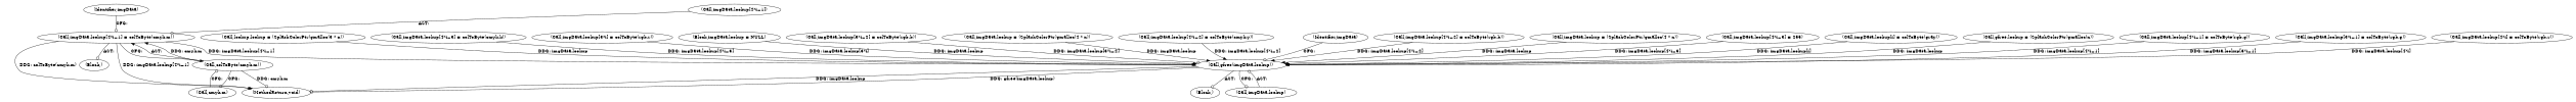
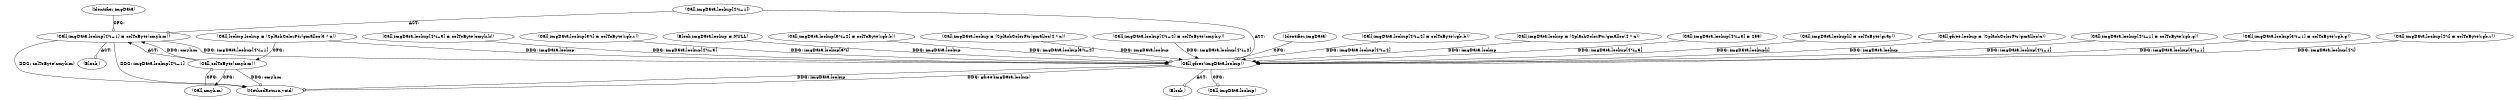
  digraph {
    edge [arrowhead=odot]
    n1 [label="(Call,imgData.lookup[4*i+1] = colToByte(cmyk.m))"]
    n2 [label="(Call,colToByte(cmyk.m))"]
    n3 [label="(Call,gfree(imgData.lookup))"]
    n4 [label="(MethodReturn,void)"]
    n5 [label="(Block,)"]
    n6 [label="(Call,cmyk.m)"]
    n7 [label="(Block,)"]
    n8 [label="(Call,imgData.lookup)"]
    n9 [label="(Call,imgData.lookup[4*i+3] = colToByte(cmyk.k))"]
    n10 [label="(Identifier,imgData)"]
    n11 [label="(Call,imgData.lookup[3*i] = colToByte(rgb.r))"]
    n12 [label="(Block,imgData.lookup = NULL)"]
    n13 [label="(Call,imgData.lookup[3*i+2] = colToByte(rgb.b))"]
    n14 [label="(Call,imgData.lookup = (SplashColorPtr)gmalloc(4 * n))"]
    n15 [label="(Call,imgData.lookup[4*i+2] = colToByte(cmyk.y))"]
    n16 [label="(Call,lookup.lookup = (SplashColorPtr)gmalloc(3 * n))"]
    n17 [label="(Call,imgData.lookup[4*i+1])"]
    n18 [label="(Identifier,imgData)"]
    n19 [label="(Call,imgData.lookup[4*i+2] = colToByte(rgb.b))"]
    n20 [label="(Call,imgData.lookup = (SplashColorPtr)gmalloc(4 * n))"]
    n21 [label="(Call,imgData.lookup[4*i+3] = 255)"]
    n22 [label="(Call,imgData.lookup[i] = colToByte(gray))"]
    n23 [label="(Call,gfree.lookup = (SplashColorPtr)gmalloc(n))"]
    n24 [label="(Call,imgData.lookup[4*i+1] = colToByte(rgb.g))"]
    n25 [label="(Call,imgData.lookup[3*i+1] = colToByte(rgb.g))"]
    n26 [label="(Call,imgData.lookup[4*i] = colToByte(rgb.r))"]
-   n1 -> n2 [arrowhead=normal label="CFG: "]
+   n16 -> n2 [arrowhead=normal label="CFG: "]
    n1 -> n3 [arrowhead=normal label="DDG: imgData.lookup[4*i+1]"]
    n1 -> n4 [arrowhead=normal label="DDG: colToByte(cmyk.m)"]
    n1 -> n4 [arrowhead=normal label="DDG: imgData.lookup[4*i+1]"]
    n1 -> n5 [label="AST: "]
    n2 -> n1 [arrowhead=normal label="AST: "]
    n2 -> n1 [arrowhead=normal label="DDG: cmyk.m"]
    n2 -> n4 [label="DDG: cmyk.m"]
-   n2 -> n6 [label="CFG: "]
+   n2 -> n6 [arrowhead=normal label="CFG: "]
    n3 -> n4 [label="DDG: imgData.lookup"]
    n3 -> n4 [label="DDG: gfree(imgData.lookup)"]
    n3 -> n7 [label="AST: "]
    n3 -> n8 [label="CFG: "]
    n6 -> n2 [label="CFG: "]
-   n8 -> n3 [label="AST: "]
+   n17 -> n3 [label="AST: "]
    n9 -> n3 [label="DDG: imgData.lookup[4*i+3]"]
    n10 -> n1 [label="CFG: "]
    n11 -> n3 [label="DDG: imgData.lookup[3*i]"]
    n12 -> n3 [arrowhead=normal label="DDG: imgData.lookup"]
    n13 -> n3 [label="DDG: imgData.lookup[3*i+2]"]
    n14 -> n3 [arrowhead=normal label="DDG: imgData.lookup"]
    n15 -> n3 [arrowhead=normal label="DDG: imgData.lookup[4*i+2]"]
    n16 -> n3 [label="DDG: imgData.lookup"]
    n17 -> n1 [label="AST: "]
    n18 -> n3 [label="CFG: "]
    n19 -> n3 [arrowhead=normal label="DDG: imgData.lookup[4*i+2]"]
    n20 -> n3 [arrowhead=normal label="DDG: imgData.lookup"]
    n21 -> n3 [arrowhead=normal label="DDG: imgData.lookup[4*i+3]"]
    n22 -> n3 [label="DDG: imgData.lookup[i]"]
    n23 -> n3 [arrowhead=normal label="DDG: imgData.lookup"]
    n24 -> n3 [label="DDG: imgData.lookup[4*i+1]"]
    n25 -> n3 [label="DDG: imgData.lookup[3*i+1]"]
    n26 -> n3 [arrowhead=normal label="DDG: imgData.lookup[4*i]"]
  }
